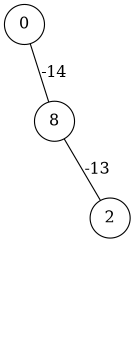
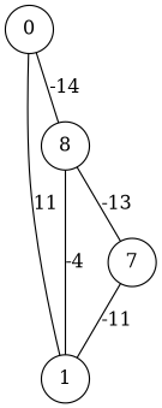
  graph {
    fontname="Helvetica,Arial,sans-serif"
    node [shape=circle]
    n1 [label=0]
+   1
    n3 [label=8]
-   2
+   2 [label=7]
+   n1 -- 1 [label=11]
    n1 -- n3 [label=-14]
+   n3 -- 1 [label=-4]
    n3 -- 2 [label=-13]
+   2 -- 1 [label=-11]
  }
